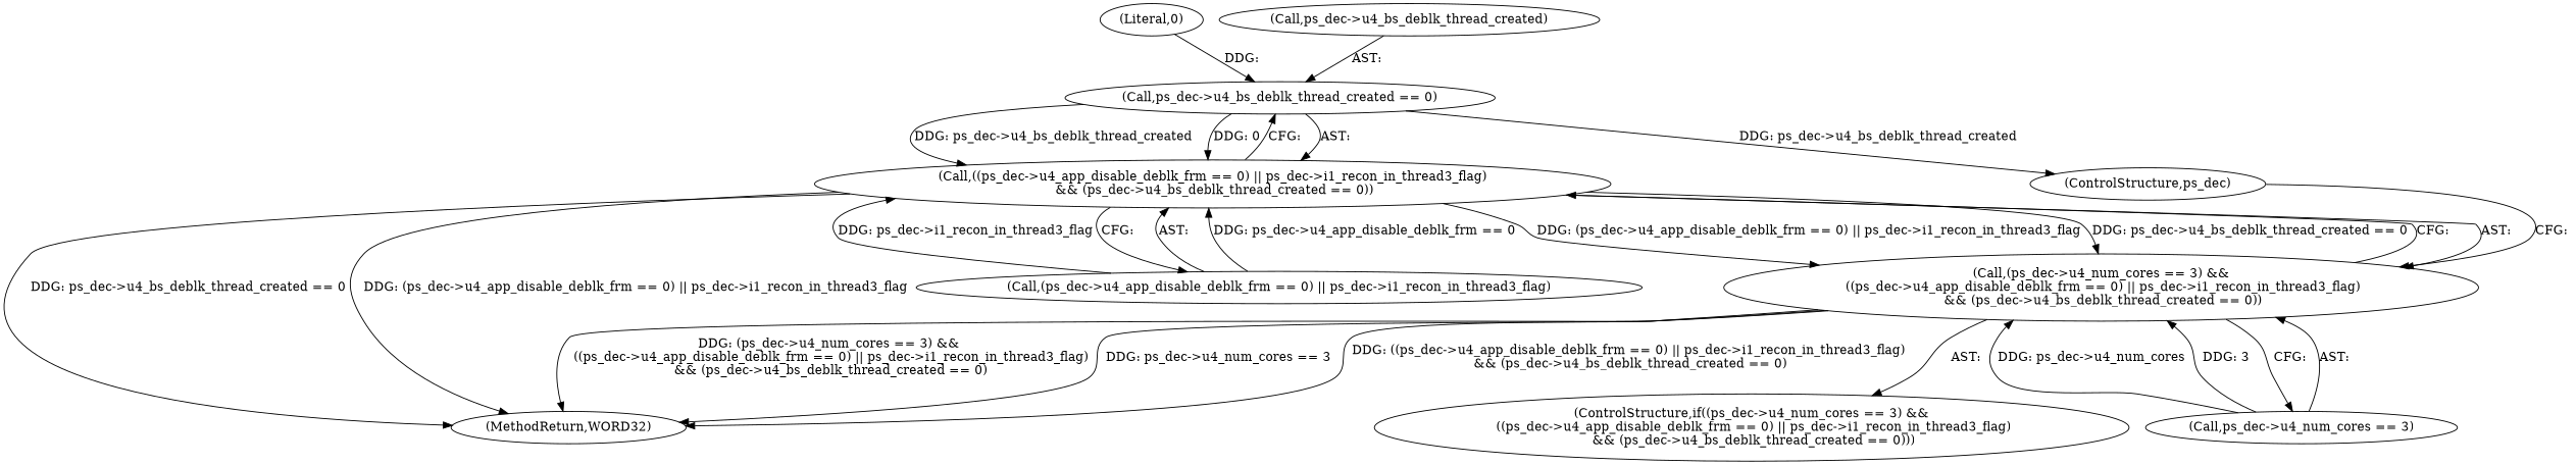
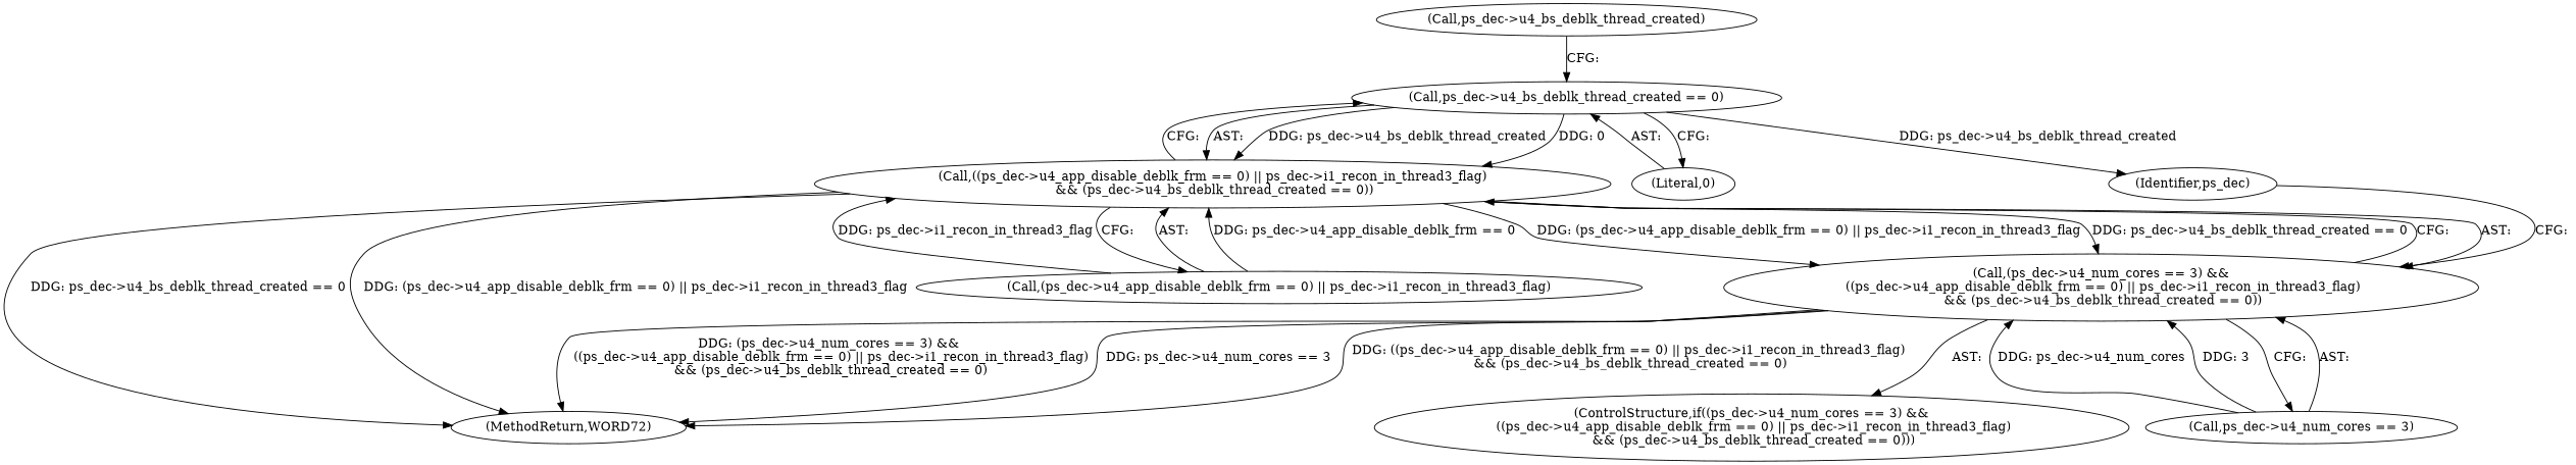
  digraph {
    n1 [label="(Call,ps_dec->u4_bs_deblk_thread_created == 0)"]
    n2 [label="(Call,((ps_dec->u4_app_disable_deblk_frm == 0) || ps_dec->i1_recon_in_thread3_flag)\n && (ps_dec->u4_bs_deblk_thread_created == 0))"]
    n3 [label="(Literal,0)"]
-   n4 [label="(ControlStructure,ps_dec)"]
-   n5 [label="(MethodReturn,WORD32)"]
+   n4 [label="(Identifier,ps_dec)"]
+   n5 [label="(MethodReturn,WORD72)"]
    n6 [label="(Call,(ps_dec->u4_num_cores == 3) &&\n ((ps_dec->u4_app_disable_deblk_frm == 0) || ps_dec->i1_recon_in_thread3_flag)\n && (ps_dec->u4_bs_deblk_thread_created == 0))"]
    n7 [label="(Call,(ps_dec->u4_app_disable_deblk_frm == 0) || ps_dec->i1_recon_in_thread3_flag)"]
    n8 [label="(ControlStructure,if((ps_dec->u4_num_cores == 3) &&\n ((ps_dec->u4_app_disable_deblk_frm == 0) || ps_dec->i1_recon_in_thread3_flag)\n && (ps_dec->u4_bs_deblk_thread_created == 0)))"]
    n9 [label="(Call,ps_dec->u4_num_cores == 3)"]
    n10 [label="(Call,ps_dec->u4_bs_deblk_thread_created)"]
    n1 -> n2 [label="AST: "]
    n1 -> n2 [label="DDG: ps_dec->u4_bs_deblk_thread_created"]
    n1 -> n2 [label="DDG: 0"]
+   n1 -> n3 [label="CFG: "]
    n1 -> n4 [label="DDG: ps_dec->u4_bs_deblk_thread_created"]
    n2 -> n1 [label="CFG: "]
    n2 -> n5 [label="DDG: (ps_dec->u4_app_disable_deblk_frm == 0) || ps_dec->i1_recon_in_thread3_flag"]
    n2 -> n5 [label="DDG: ps_dec->u4_bs_deblk_thread_created == 0"]
    n2 -> n6 [label="AST: "]
    n2 -> n6 [label="DDG: (ps_dec->u4_app_disable_deblk_frm == 0) || ps_dec->i1_recon_in_thread3_flag"]
    n2 -> n6 [label="DDG: ps_dec->u4_bs_deblk_thread_created == 0"]
    n2 -> n7 [label="CFG: "]
-   n3 -> n1 [label="DDG: "]
+   n3 -> n1 [label="AST: "]
    n4 -> n6 [label="CFG: "]
    n6 -> n2 [label="CFG: "]
    n6 -> n5 [label="DDG: ((ps_dec->u4_app_disable_deblk_frm == 0) || ps_dec->i1_recon_in_thread3_flag)\n && (ps_dec->u4_bs_deblk_thread_created == 0)"]
    n6 -> n5 [label="DDG: (ps_dec->u4_num_cores == 3) &&\n ((ps_dec->u4_app_disable_deblk_frm == 0) || ps_dec->i1_recon_in_thread3_flag)\n && (ps_dec->u4_bs_deblk_thread_created == 0)"]
    n6 -> n5 [label="DDG: ps_dec->u4_num_cores == 3"]
    n6 -> n8 [label="AST: "]
    n6 -> n9 [label="CFG: "]
    n7 -> n2 [label="AST: "]
    n7 -> n2 [label="DDG: ps_dec->u4_app_disable_deblk_frm == 0"]
    n7 -> n2 [label="DDG: ps_dec->i1_recon_in_thread3_flag"]
    n9 -> n6 [label="AST: "]
    n9 -> n6 [label="DDG: ps_dec->u4_num_cores"]
    n9 -> n6 [label="DDG: 3"]
-   n10 -> n1 [label="AST: "]
+   n10 -> n1 [label="CFG: "]
  }
